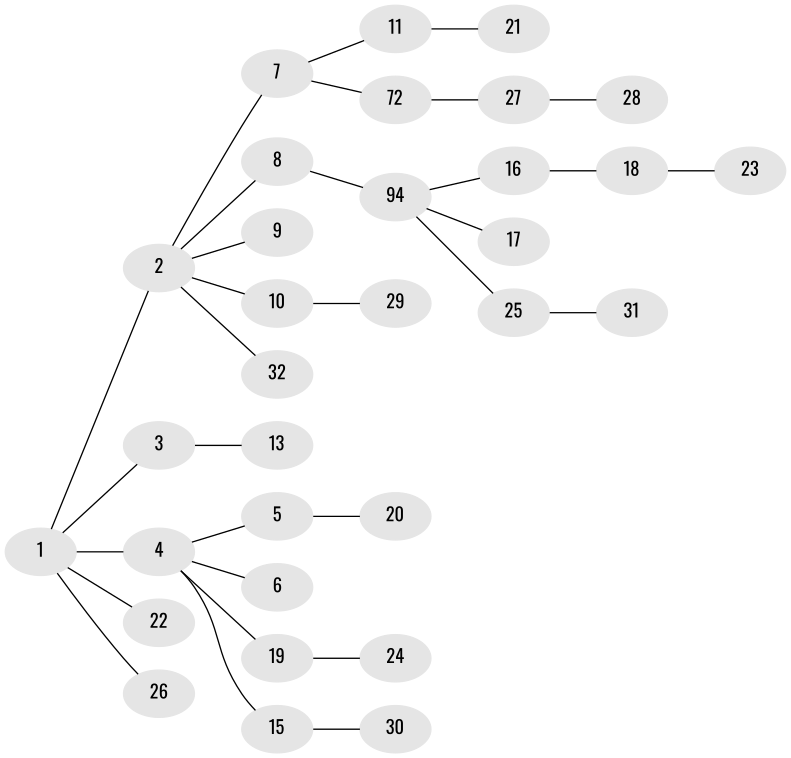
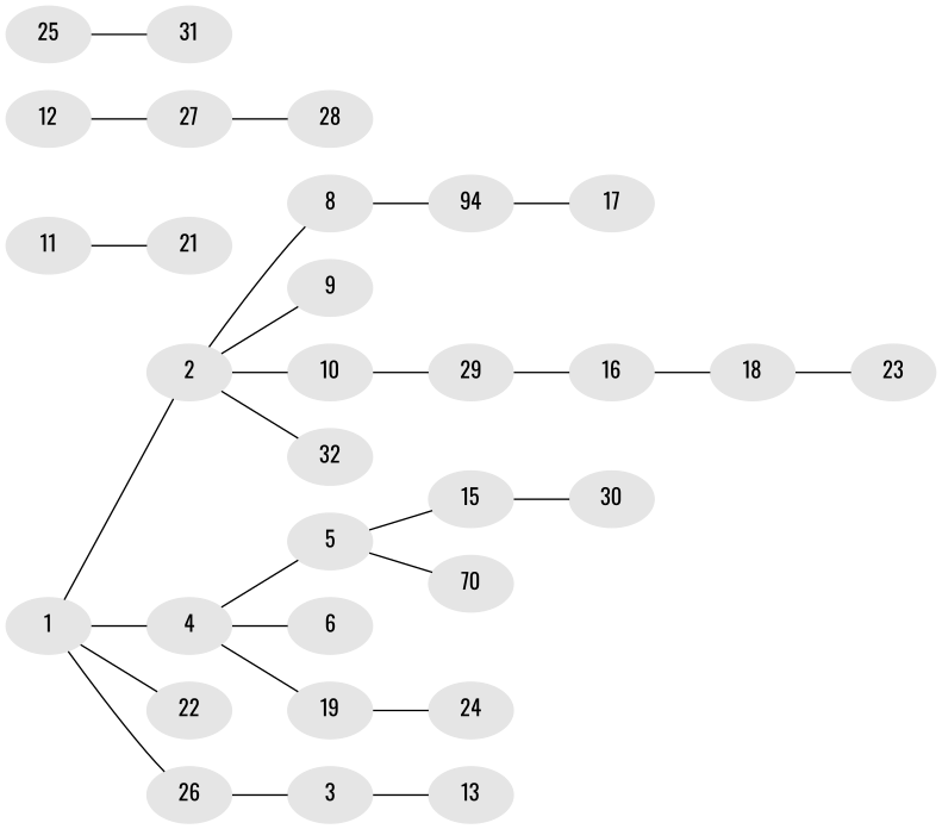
  graph {
    fontname=Oswald
    rankdir=LR
    node [color=gray90 fontname=Oswald style=filled]
    edge [fontname=Oswald weight=1.0]
    1
    2
    3
    4
    22
    26
-   7
    8
    9
    10
    32
    13
    5
    6
    19
    11
-   12 [label=72]
+   12
    n18 [label=94]
    29
    15
-   20
+   20 [label=70]
    24
    30
    21
    27
    16
    17
    25
    28
    18
    31
    23
    1 -- 2
-   1 -- 3
+   26 -- 3
    1 -- 4 [weight=2.0]
    1 -- 22
    1 -- 26
-   2 -- 7
    2 -- 8
    2 -- 9
    2 -- 10
    2 -- 32
    3 -- 13
    4 -- 5
    4 -- 6
    4 -- 19
-   7 -- 11 [weight=2.0]
-   7 -- 12
    8 -- n18
    10 -- 29
-   4 -- 15
+   5 -- 15
    5 -- 20
    19 -- 24
    11 -- 21
    12 -- 27
-   n18 -- 16
+   29 -- 16
    n18 -- 17
-   n18 -- 25
    15 -- 30
    27 -- 28
    16 -- 18
    25 -- 31
    18 -- 23
  }
